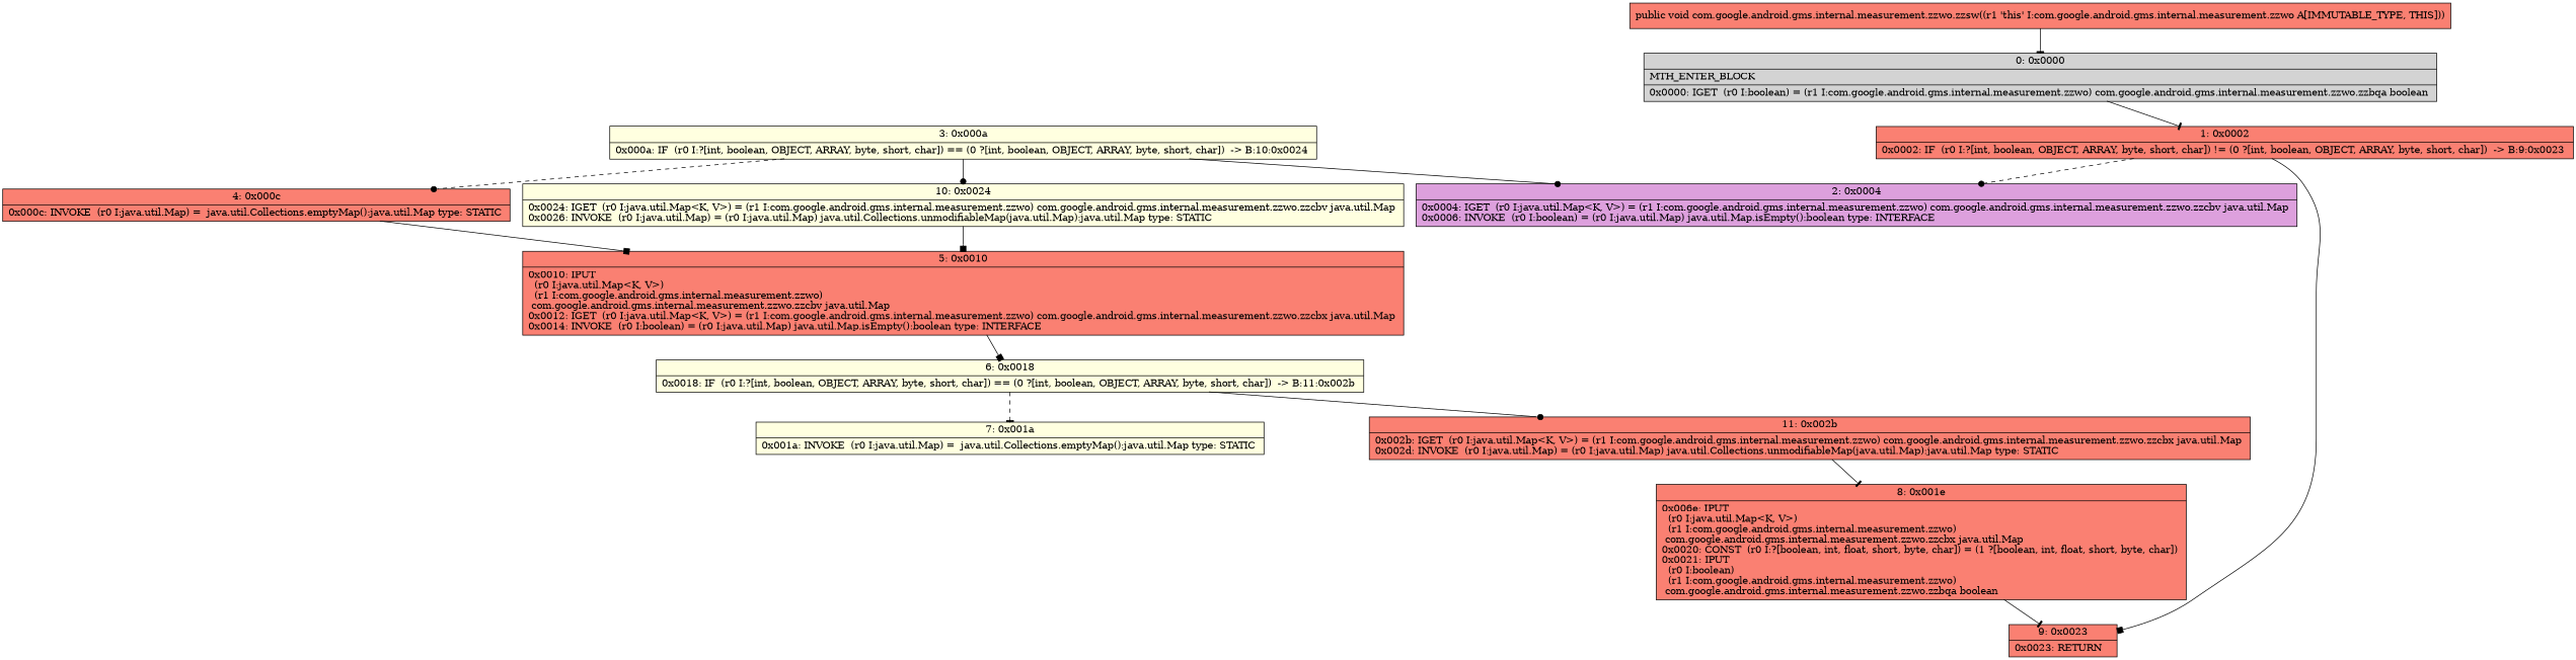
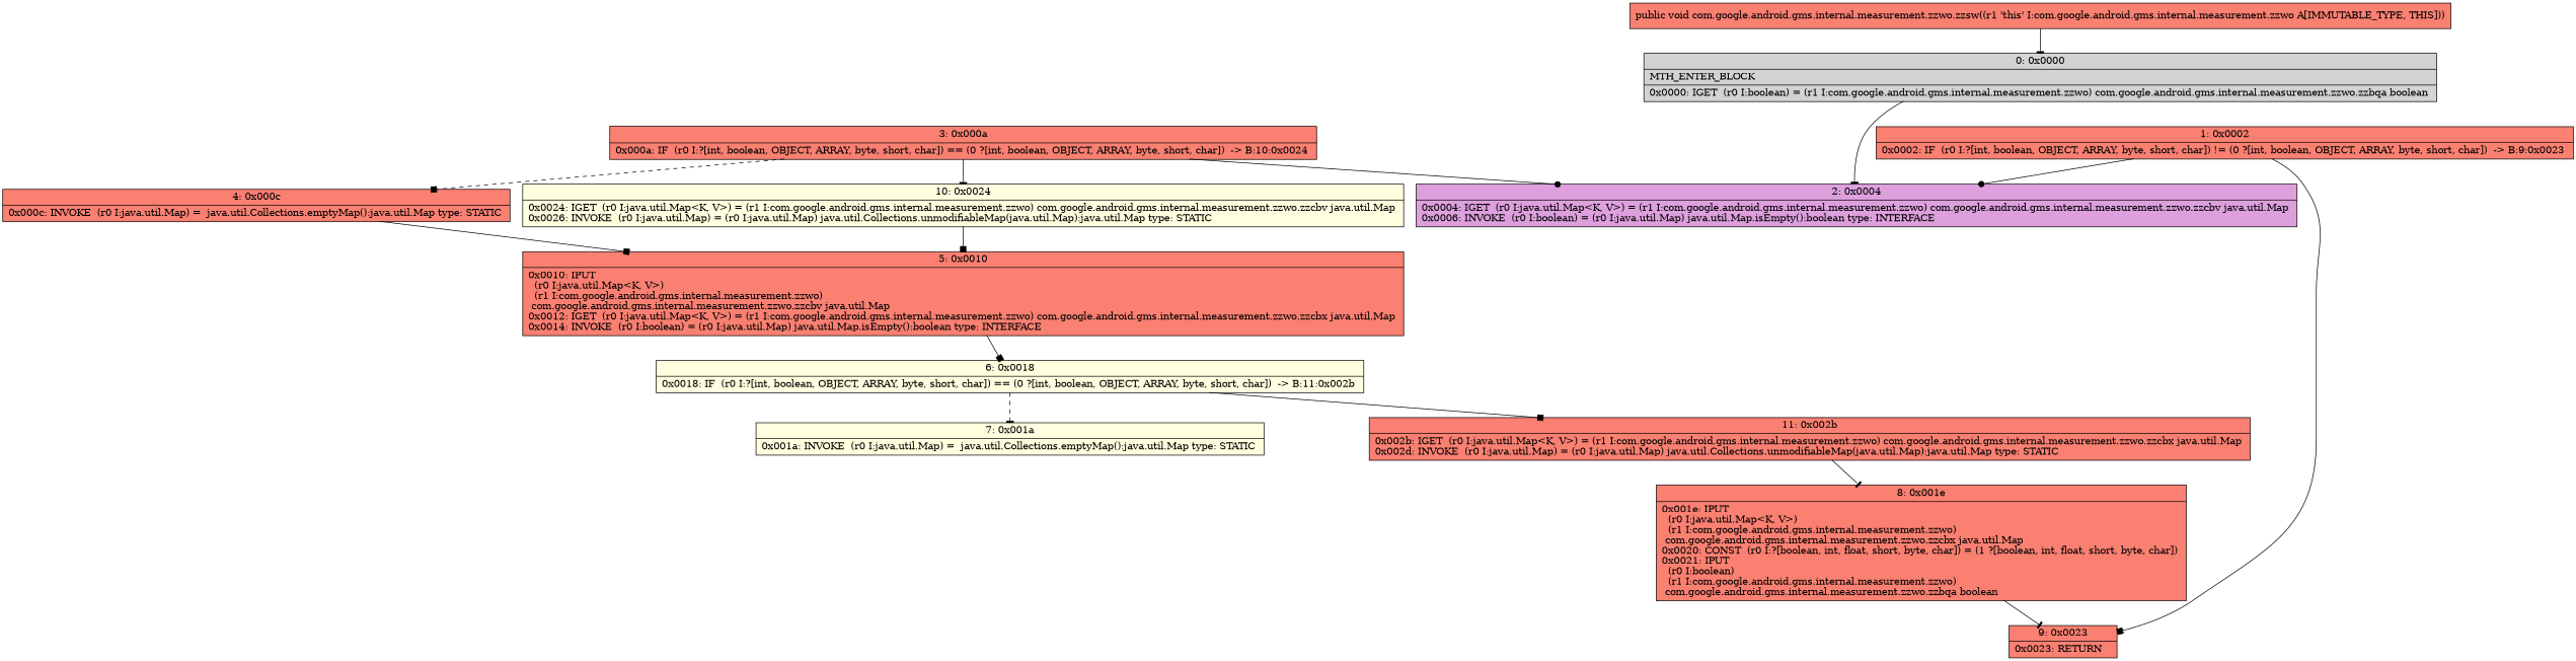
  digraph {
    node [fillcolor=salmon shape=record style=filled]
    edge [arrowhead=tee]
    n1 [fillcolor=lightgrey label="{0\:\ 0x0000|MTH_ENTER_BLOCK\l|0x0000: IGET  (r0 I:boolean) = (r1 I:com.google.android.gms.internal.measurement.zzwo) com.google.android.gms.internal.measurement.zzwo.zzbqa boolean \l}"]
    n2 [label="{1\:\ 0x0002|0x0002: IF  (r0 I:?[int, boolean, OBJECT, ARRAY, byte, short, char]) != (0 ?[int, boolean, OBJECT, ARRAY, byte, short, char])  \-\> B:9:0x0023 \l}"]
    n3 [fillcolor=plum label="{2\:\ 0x0004|0x0004: IGET  (r0 I:java.util.Map\<K, V\>) = (r1 I:com.google.android.gms.internal.measurement.zzwo) com.google.android.gms.internal.measurement.zzwo.zzcbv java.util.Map \l0x0006: INVOKE  (r0 I:boolean) = (r0 I:java.util.Map) java.util.Map.isEmpty():boolean type: INTERFACE \l}"]
    n4 [label="{9\:\ 0x0023|0x0023: RETURN   \l}"]
-   n5 [fillcolor=lightyellow label="{3\:\ 0x000a|0x000a: IF  (r0 I:?[int, boolean, OBJECT, ARRAY, byte, short, char]) == (0 ?[int, boolean, OBJECT, ARRAY, byte, short, char])  \-\> B:10:0x0024 \l}"]
+   n5 [label="{3\:\ 0x000a|0x000a: IF  (r0 I:?[int, boolean, OBJECT, ARRAY, byte, short, char]) == (0 ?[int, boolean, OBJECT, ARRAY, byte, short, char])  \-\> B:10:0x0024 \l}"]
    n6 [label="{4\:\ 0x000c|0x000c: INVOKE  (r0 I:java.util.Map) =  java.util.Collections.emptyMap():java.util.Map type: STATIC \l}"]
    n7 [fillcolor=lightyellow label="{10\:\ 0x0024|0x0024: IGET  (r0 I:java.util.Map\<K, V\>) = (r1 I:com.google.android.gms.internal.measurement.zzwo) com.google.android.gms.internal.measurement.zzwo.zzcbv java.util.Map \l0x0026: INVOKE  (r0 I:java.util.Map) = (r0 I:java.util.Map) java.util.Collections.unmodifiableMap(java.util.Map):java.util.Map type: STATIC \l}"]
    n8 [label="{5\:\ 0x0010|0x0010: IPUT  \l  (r0 I:java.util.Map\<K, V\>)\l  (r1 I:com.google.android.gms.internal.measurement.zzwo)\l com.google.android.gms.internal.measurement.zzwo.zzcbv java.util.Map \l0x0012: IGET  (r0 I:java.util.Map\<K, V\>) = (r1 I:com.google.android.gms.internal.measurement.zzwo) com.google.android.gms.internal.measurement.zzwo.zzcbx java.util.Map \l0x0014: INVOKE  (r0 I:boolean) = (r0 I:java.util.Map) java.util.Map.isEmpty():boolean type: INTERFACE \l}"]
    n9 [fillcolor=lightyellow label="{6\:\ 0x0018|0x0018: IF  (r0 I:?[int, boolean, OBJECT, ARRAY, byte, short, char]) == (0 ?[int, boolean, OBJECT, ARRAY, byte, short, char])  \-\> B:11:0x002b \l}"]
    n10 [fillcolor=lightyellow label="{7\:\ 0x001a|0x001a: INVOKE  (r0 I:java.util.Map) =  java.util.Collections.emptyMap():java.util.Map type: STATIC \l}"]
    n11 [label="{11\:\ 0x002b|0x002b: IGET  (r0 I:java.util.Map\<K, V\>) = (r1 I:com.google.android.gms.internal.measurement.zzwo) com.google.android.gms.internal.measurement.zzwo.zzcbx java.util.Map \l0x002d: INVOKE  (r0 I:java.util.Map) = (r0 I:java.util.Map) java.util.Collections.unmodifiableMap(java.util.Map):java.util.Map type: STATIC \l}"]
-   n12 [label="{8\:\ 0x001e|0x006e: IPUT  \l  (r0 I:java.util.Map\<K, V\>)\l  (r1 I:com.google.android.gms.internal.measurement.zzwo)\l com.google.android.gms.internal.measurement.zzwo.zzcbx java.util.Map \l0x0020: CONST  (r0 I:?[boolean, int, float, short, byte, char]) = (1 ?[boolean, int, float, short, byte, char]) \l0x0021: IPUT  \l  (r0 I:boolean)\l  (r1 I:com.google.android.gms.internal.measurement.zzwo)\l com.google.android.gms.internal.measurement.zzwo.zzbqa boolean \l}"]
+   n12 [label="{8\:\ 0x001e|0x001e: IPUT  \l  (r0 I:java.util.Map\<K, V\>)\l  (r1 I:com.google.android.gms.internal.measurement.zzwo)\l com.google.android.gms.internal.measurement.zzwo.zzcbx java.util.Map \l0x0020: CONST  (r0 I:?[boolean, int, float, short, byte, char]) = (1 ?[boolean, int, float, short, byte, char]) \l0x0021: IPUT  \l  (r0 I:boolean)\l  (r1 I:com.google.android.gms.internal.measurement.zzwo)\l com.google.android.gms.internal.measurement.zzwo.zzbqa boolean \l}"]
    n13 [label="{public void com.google.android.gms.internal.measurement.zzwo.zzsw((r1 'this' I:com.google.android.gms.internal.measurement.zzwo A[IMMUTABLE_TYPE, THIS])) }"]
-   n1 -> n2
-   n2 -> n3 [arrowhead=dot style=dashed]
+   n1 -> n3
+   n2 -> n3 [arrowhead=dot style=solid]
    n2 -> n4 [arrowhead=box]
    n5 -> n3 [arrowhead=dot]
-   n5 -> n6 [arrowhead=dot style=dashed]
-   n5 -> n7 [arrowhead=dot]
+   n5 -> n6 [arrowhead=box style=dashed]
+   n5 -> n7
    n6 -> n8 [arrowhead=box]
    n7 -> n8 [arrowhead=box]
    n8 -> n9 [arrowhead=box]
    n9 -> n10 [style=dashed]
-   n9 -> n11 [arrowhead=dot]
+   n9 -> n11 [arrowhead=box]
    n11 -> n12
    n12 -> n4
    n13 -> n1
  }
